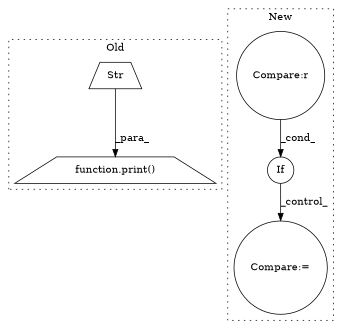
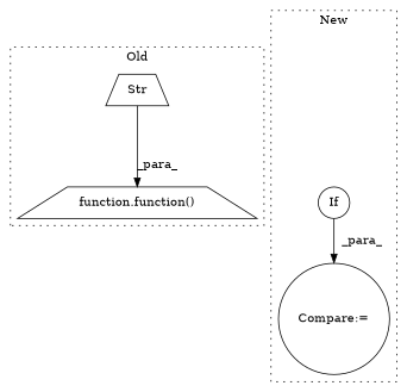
  digraph {
    node [shape=circle]
-   n1 [a=75 l="6,1" label="function.print()" s="12429,12473" shape=trapezium]
+   n1 [a=75 l="6,1" label="function.function()" s="12429,12473" shape=trapezium]
    n2 [a=66 l=17 label=Str s=12435 shape=trapezium]
    n3 [a=96 l="3,14" label=If s="16045,16060"]
-   n4 [a=40 l=12 label="Compare:r" s=16048]
    n5 [a=68 l=3 label="Compare:=" s=16543]
    subgraph cluster_1 {
      label=Old
      style=dotted
      n1
      n2
    }
    subgraph cluster_2 {
      label=New
      style=dotted
      n3
-     n4
      n5
    }
    n2 -> n1 [label=_para_]
-   n3 -> n5 [label=_control_]
-   n4 -> n3 [label=_cond_]
+   n3 -> n5 [label=_para_]
  }
